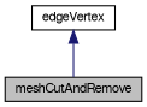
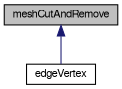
  digraph {
    node [color=black fontname=FreeSans fontsize=10 shape=record]
    n1 [fillcolor=grey75 fontcolor=black height=0.2 label=meshCutAndRemove style=filled width=0.4]
    n2 [height=0.2 label=edgeVertex width=0.4]
-   n2 -> n1 [color=midnightblue dir=back fontname=FreeSans fontsize=10 labelfontname=FreeSans labelfontsize=10 style=solid]
+   n1 -> n2 [color=midnightblue dir=back fontname=FreeSans fontsize=10 labelfontname=FreeSans labelfontsize=10 style=solid]
  }
